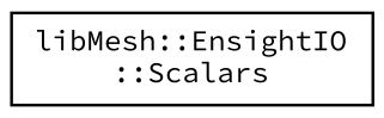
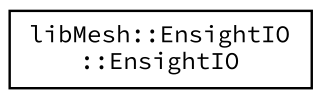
  digraph {
    rankdir=LR
    fontname="Source Code Pro"
-   n1 [color=black fillcolor=white fontname="Source Code Pro" fontsize=10 height=0.2 label="libMesh::EnsightIO\l::Scalars" shape=record style=filled width=0.4]
+   n1 [color=black fillcolor=white fontname="Source Code Pro" fontsize=10 height=0.2 label="libMesh::EnsightIO\l::EnsightIO" shape=record style=filled width=0.4]
  }
